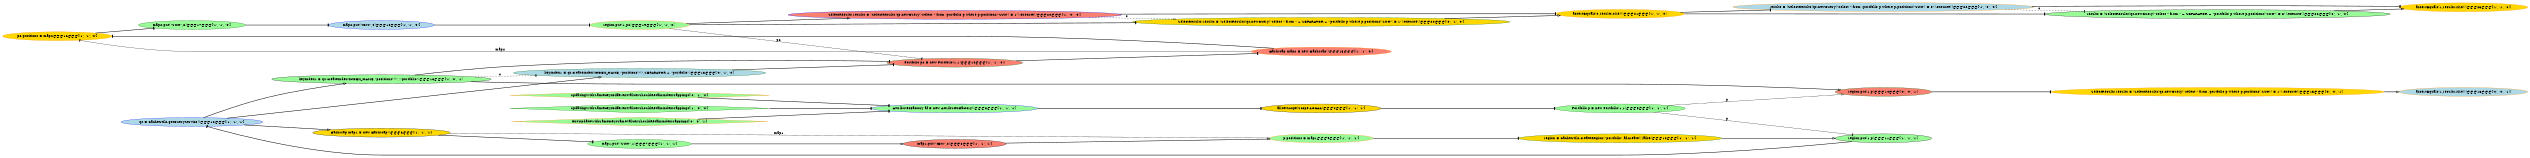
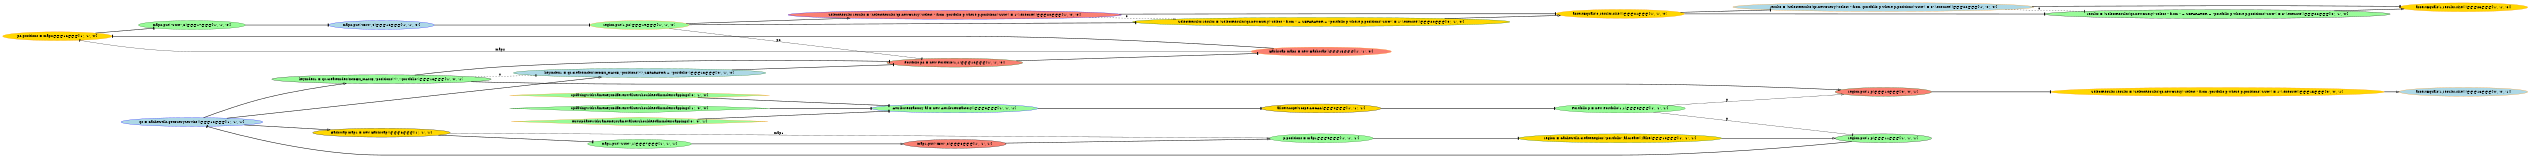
  digraph {
    rankdir=LR
    node [color=darkorange fillcolor=palegreen shape=ellipse style=filled]
    edge [arrowhead=tee style=bold]
    n1 [fillcolor=gold label="p2.positions = map2@@@16@@@['1', '1', '0']"]
    n2 [color=darkgreen label="map2.put(\"SUN\",3)@@@17@@@['1', '1', '0']"]
    n3 [color=blue fillcolor=lightblue label="map2.put(\"IBM\",4)@@@18@@@['1', '1', '0']"]
    n4 [fillcolor=lightblue label="results = (SelectResults)qs.newQuery(\"select * from /portfolio p where p.positions('SUN'( = 3\").execute()@@@22@@@['1', '0', '0']"]
    n5 [fillcolor=gold label="assertEquals(1,results.size())@@@23@@@['1', '1', '0']"]
    n6 [color=black label="results = (SelectResults)qs.newQuery(\"select * from \" + SEPARATOR + \"portfolio p where p.positions('SUN'( = 3\").execute()@@@22@@@['0', '1', '0']"]
    n7 [color=darkgreen label="updatingWithSameKeysDifferentValuesShouldRetainIndexMappings['1', '0', '0']" shape=diamond]
    n8 [color=blue label="AttributesFactory af = new AttributesFactory()@@@3@@@['1', '1', '1']"]
    n9 [color=black fillcolor=gold label="af.setScope(Scope.LOCAL)@@@4@@@['1', '1', '1']"]
    n10 [color=blue fillcolor=salmon label="SelectResults results = (SelectResults)qs.newQuery(\"select * from /portfolio p where p.positions('SUN'( = 1\").execute()@@@20@@@['1', '0', '0']"]
    n11 [fillcolor=gold label="assertEquals(0,results.size())@@@21@@@['1', '1', '0']"]
    n12 [color=darkgreen fillcolor=gold label="SelectResults results = (SelectResults)qs.newQuery(\"select * from \" + SEPARATOR + \"portfolio p where p.positions('SUN'( = 1\").execute()@@@20@@@['0', '1', '0']"]
    n13 [fillcolor=salmon label="HashMap map2 = new HashMap()@@@15@@@['1', '1', '0']"]
    n14 [color=black fillcolor=gold label="HashMap map1 = new HashMap()@@@6@@@['1', '1', '1']"]
    n15 [color=darkgreen label="map1.put(\"SUN\",1)@@@7@@@['1', '1', '1']"]
-   n16 [label="p.positions = map1@@@9@@@['1', '1', '1']"]
+   n16 [color=darkgreen label="p.positions = map1@@@9@@@['1', '1', '1']"]
    n17 [color=black fillcolor=salmon label="map1.put(\"IBM\",2)@@@8@@@['1', '1', '1']"]
    n18 [color=darkgreen fillcolor=gold label="region = CacheUtils.createRegion(\"portfolio\",af.create(),false)@@@10@@@['1', '1', '1']"]
    n19 [color=black label="region.put(1,p)@@@11@@@['1', '1', '1']"]
    n20 [color=blue fillcolor=lightblue label="qs = CacheUtils.getQueryService()@@@12@@@['1', '1', '1']"]
    n21 [color=black label="keyIndex1 = qs.createIndex(INDEX_NAME,\"positions(*(\",\"/portfolio\")@@@13@@@['1', '0', '1']"]
    n22 [color=darkgreen fillcolor=lightblue label="keyIndex1 = qs.createIndex(INDEX_NAME,\"positions(*(\",SEPARATOR + \"portfolio\")@@@13@@@['0', '1', '0']"]
    n23 [color=darkgreen label="Portfolio p = new Portfolio(1,1)@@@5@@@['1', '1', '1']"]
    n24 [label="region.put(1,p2)@@@19@@@['1', '1', '0']"]
    n25 [color=darkgreen fillcolor=salmon label="region.put(1,p)@@@14@@@['0', '0', '1']"]
    n26 [color=darkgreen fillcolor=salmon label="Portfolio p2 = new Portfolio(1,1)@@@14@@@['1', '1', '0']"]
    n27 [fillcolor=gold label="SelectResults results = (SelectResults)qs.newQuery(\"select * from /portfolio p where p.positions('SUN'( = 1\").execute()@@@15@@@['0', '0', '1']"]
    n28 [fillcolor=lightblue label="assertEquals(1,results.size())@@@16@@@['0', '0', '1']"]
    n29 [label="testUpdateWithSameKeysSameValuesShouldRetainIndexMappings['0', '0', '1']" shape=diamond]
    n30 [label="updatingWithSameKeysDifferentValuesShouldRetainIndexMappings['0', '1', '0']" shape=diamond]
    n1 -> n2
    n2 -> n3
    n3 -> n24
    n4 -> n5
    n4 -> n6 [label=0 style=dashed]
    n6 -> n5 [arrowhead=onormal]
    n7 -> n8
    n8 -> n9
    n9 -> n23
    n10 -> n11
    n10 -> n12 [arrowhead=onormal label=0 style=dashed]
    n11 -> n4
    n11 -> n6
    n12 -> n11 [arrowhead=onormal]
    n13 -> n1
    n13 -> n1 [label=map2 style=solid]
    n14 -> n15
    n14 -> n16 [arrowhead=onormal label=map1 style=solid]
    n15 -> n17 [arrowhead=onormal]
    n16 -> n18
    n17 -> n16 [arrowhead=onormal]
    n18 -> n19 [arrowhead=onormal]
    n19 -> n20
    n20 -> n14 [arrowhead=onormal]
    n20 -> n21 [arrowhead=onormal]
    n20 -> n22 [arrowhead=onormal]
    n21 -> n22 [label=0 style=dashed]
    n21 -> n25 [arrowhead=onormal]
    n21 -> n26
    n22 -> n26
    n23 -> n19 [label=p style=solid]
    n23 -> n25 [arrowhead=onormal label=p style=solid]
    n24 -> n10 [arrowhead=onormal]
    n24 -> n12
    n24 -> n26 [label=p2 style=solid]
    n25 -> n27
    n26 -> n13
    n27 -> n28 [arrowhead=onormal]
    n29 -> n8
    n30 -> n8
  }
